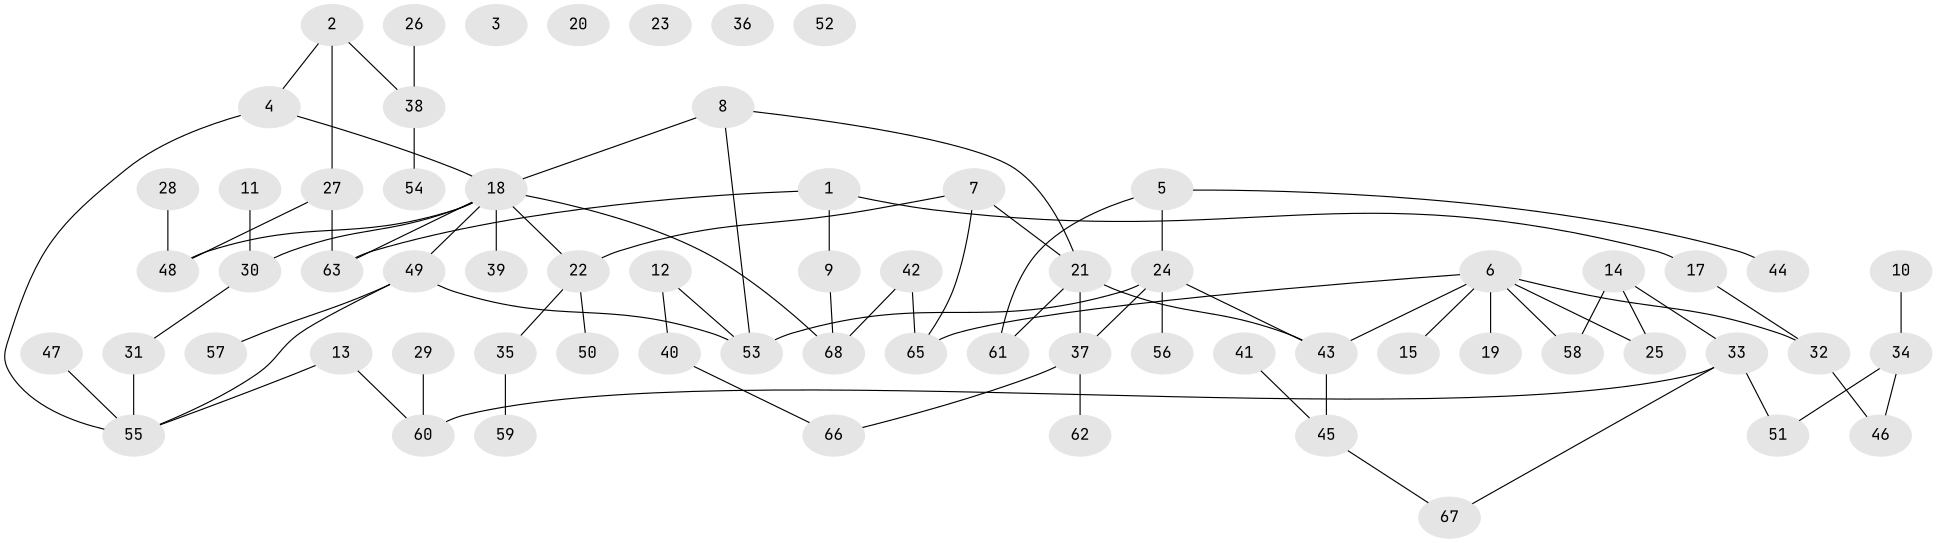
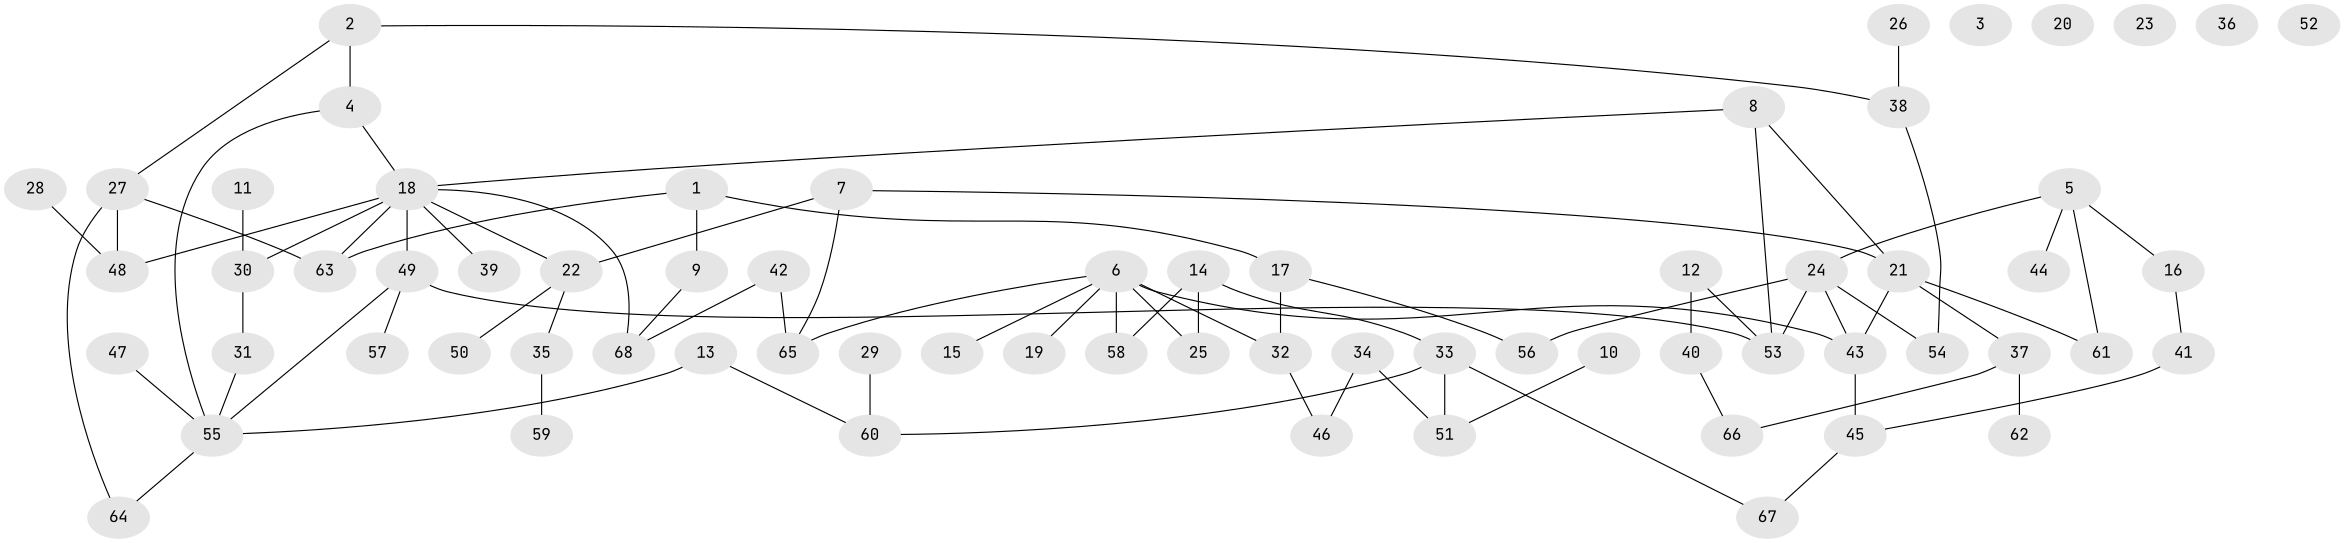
  graph {
    fontname="JetBrains Mono"
    node [color=gray90 fontname="JetBrains Mono" style=filled]
    edge [fontname="JetBrains Mono"]
    1
    9
    17
    63
    68
    32
    56
    2
    4
    27
    38
    18
    55
    48
+   64
    54
    3
    8
    21
    53
    22
    30
    39
    49
    5
+   16
    24
    44
    61
    41
    43
    6
    15
    19
    25
    58
    65
    7
    46
    45
    37
    35
    50
    10
    51
    11
    31
    12
    40
    66
    13
    60
    14
    33
    67
    57
    20
    62
    59
    23
    26
    28
    29
    34
    36
    42
    47
    52
    1 -- 9
    1 -- 17
    1 -- 63
    9 -- 68
    17 -- 32
+   17 -- 56
    32 -- 46
    2 -- 4
    2 -- 27
    2 -- 38
    4 -- 18
    4 -- 55
    27 -- 63
    27 -- 48
+   27 -- 64
    38 -- 54
    18 -- 63
    18 -- 68
    18 -- 48
    18 -- 22
    18 -- 30
    18 -- 39
    18 -- 49
+   55 -- 64
    8 -- 18
    8 -- 21
    8 -- 53
    21 -- 61
    21 -- 43
    21 -- 37
    22 -- 35
    22 -- 50
    30 -- 31
    49 -- 55
    49 -- 53
    49 -- 57
+   5 -- 16
    5 -- 24
    5 -- 44
    5 -- 61
+   16 -- 41
    24 -- 56
-   24 -- 37
+   24 -- 54
    24 -- 53
    24 -- 43
    41 -- 45
    43 -- 45
    6 -- 32
    6 -- 43
    6 -- 15
    6 -- 19
    6 -- 25
    6 -- 58
    6 -- 65
    7 -- 21
    7 -- 22
    7 -- 65
    45 -- 67
    37 -- 66
    37 -- 62
    35 -- 59
-   10 -- 34
+   10 -- 51
    11 -- 30
    31 -- 55
    12 -- 53
    12 -- 40
    40 -- 66
    13 -- 55
    13 -- 60
    14 -- 25
    14 -- 58
    14 -- 33
    33 -- 51
    33 -- 60
    33 -- 67
    26 -- 38
    28 -- 48
    29 -- 60
    34 -- 46
    34 -- 51
    42 -- 68
    42 -- 65
    47 -- 55
  }
